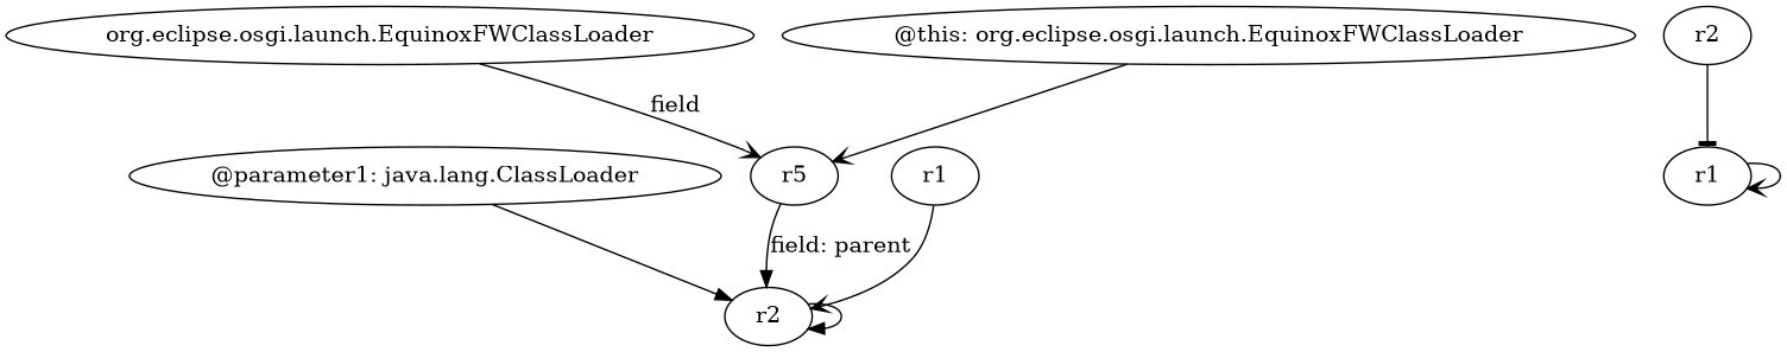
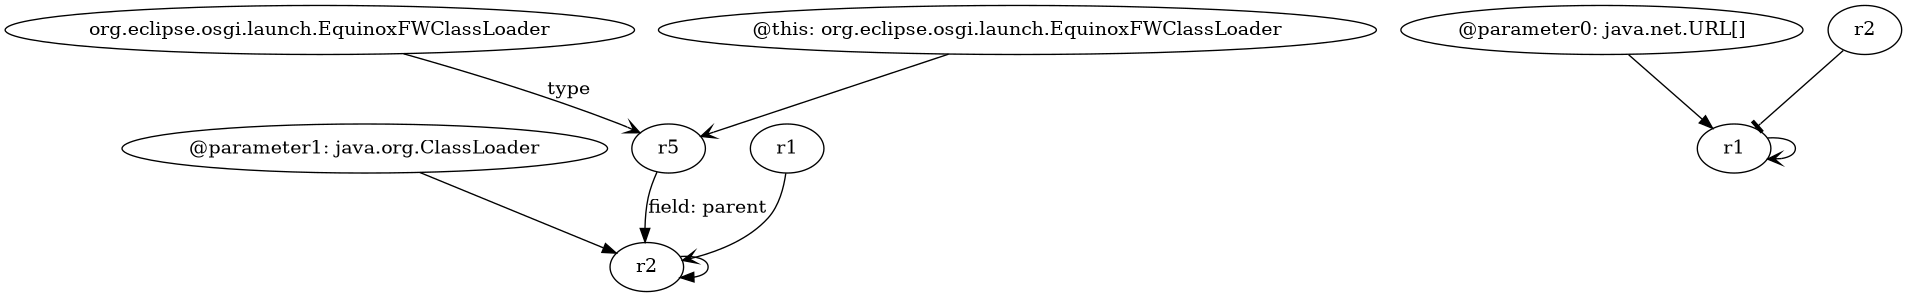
  digraph {
    edge [arrowhead=normal]
-   n1 [label="@parameter1: java.lang.ClassLoader"]
+   n1 [label="@parameter1: java.org.ClassLoader"]
    n2 [label=r2]
    n3 [label=r5]
    n4 [label=r1]
    n5 [label="org.eclipse.osgi.launch.EquinoxFWClassLoader"]
+   n6 [label="@parameter0: java.net.URL[]"]
    n7 [label=r2]
    n8 [label=r1]
    n9 [label="@this: org.eclipse.osgi.launch.EquinoxFWClassLoader"]
    n1 -> n2
    n2 -> n2
    n3 -> n2 [label="field: parent"]
    n4 -> n4 [arrowhead=vee]
-   n5 -> n3 [arrowhead=vee label=field]
+   n5 -> n3 [arrowhead=vee label=type]
+   n6 -> n4
    n7 -> n4 [arrowhead=tee]
    n8 -> n2 [arrowhead=vee]
    n9 -> n3 [arrowhead=vee]
  }
